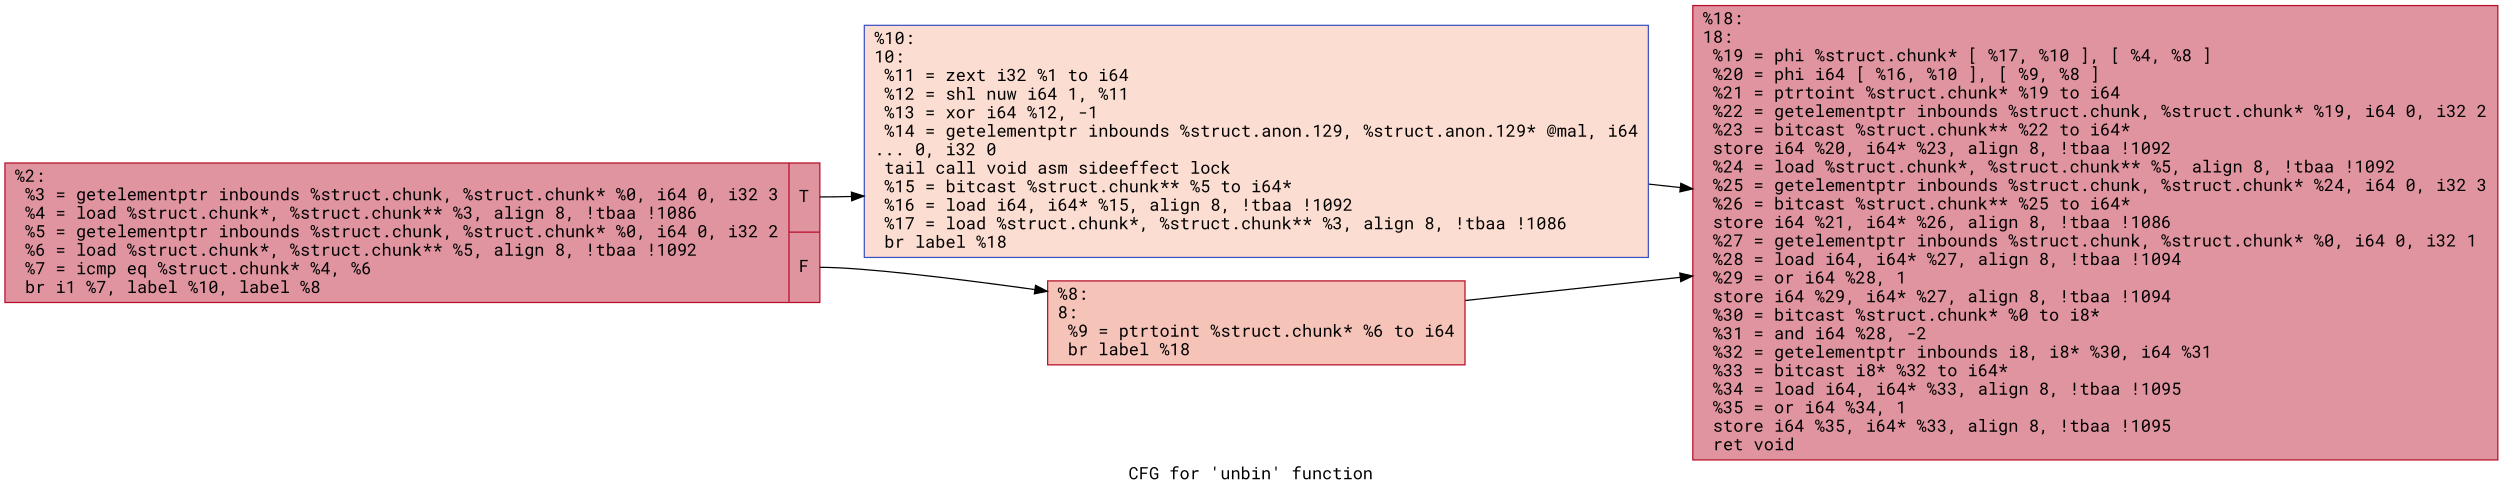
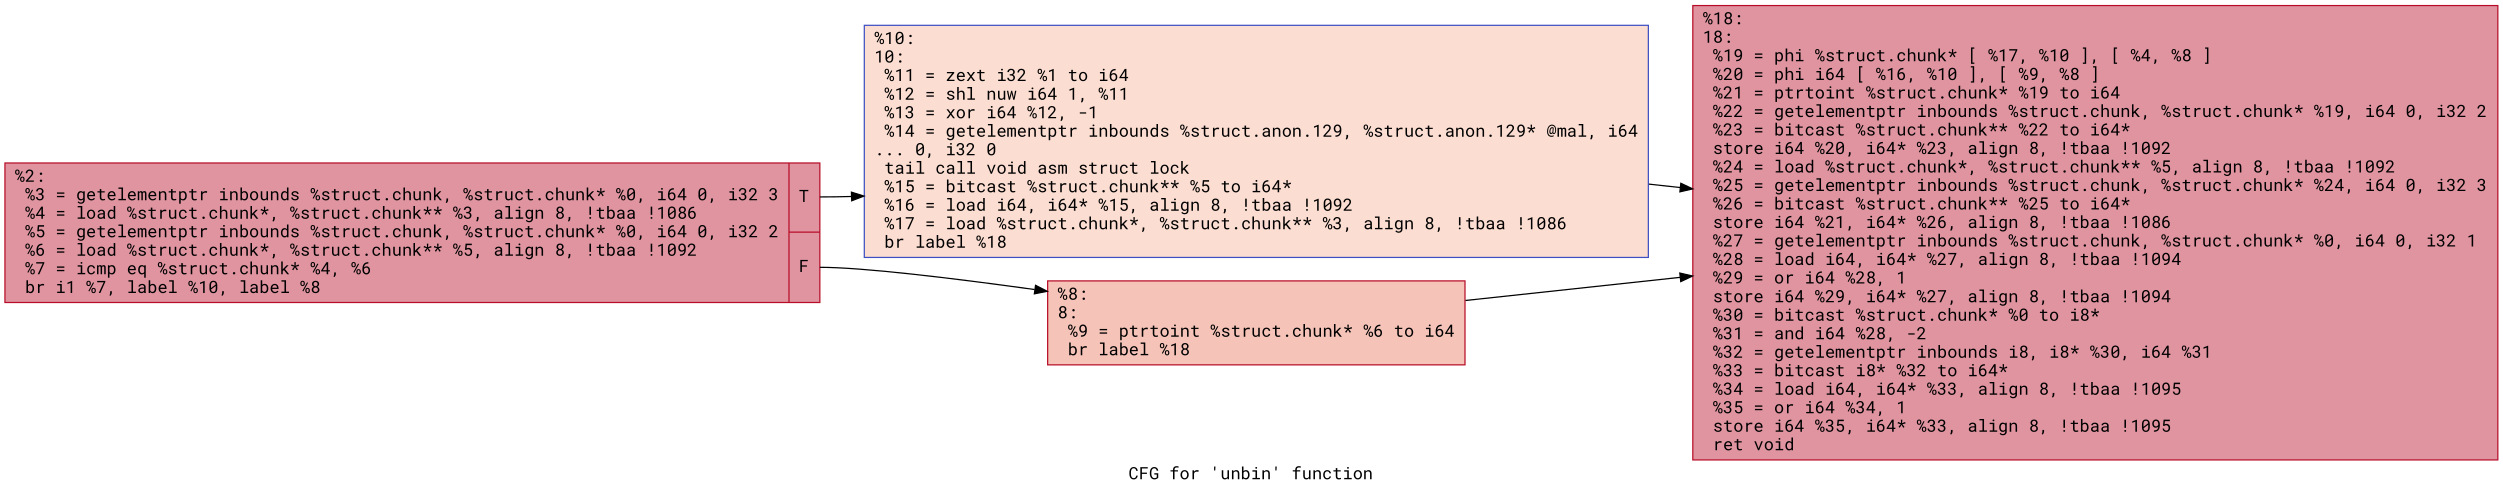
  digraph {
    label="CFG for 'unbin' function"
    rankdir=LR
    fontname="Roboto Mono"
    node [color="#b70d28ff" fillcolor="#b70d2870" shape=record style=filled fontname="Roboto Mono"]
    edge [fontname="Roboto Mono"]
    n1 [label="{%2:\l  %3 = getelementptr inbounds %struct.chunk, %struct.chunk* %0, i64 0, i32 3\l  %4 = load %struct.chunk*, %struct.chunk** %3, align 8, !tbaa !1086\l  %5 = getelementptr inbounds %struct.chunk, %struct.chunk* %0, i64 0, i32 2\l  %6 = load %struct.chunk*, %struct.chunk** %5, align 8, !tbaa !1092\l  %7 = icmp eq %struct.chunk* %4, %6\l  br i1 %7, label %10, label %8\l|{<s0>T|<s1>F}}"]
-   n2 [color="#3d50c3ff" fillcolor="#f7b39670" label="{%10:\l10:                                               \l  %11 = zext i32 %1 to i64\l  %12 = shl nuw i64 1, %11\l  %13 = xor i64 %12, -1\l  %14 = getelementptr inbounds %struct.anon.129, %struct.anon.129* @mal, i64\l... 0, i32 0\l  tail call void asm sideeffect lock \l  %15 = bitcast %struct.chunk** %5 to i64*\l  %16 = load i64, i64* %15, align 8, !tbaa !1092\l  %17 = load %struct.chunk*, %struct.chunk** %3, align 8, !tbaa !1086\l  br label %18\l}"]
+   n2 [color="#3d50c3ff" fillcolor="#f7b39670" label="{%10:\l10:                                               \l  %11 = zext i32 %1 to i64\l  %12 = shl nuw i64 1, %11\l  %13 = xor i64 %12, -1\l  %14 = getelementptr inbounds %struct.anon.129, %struct.anon.129* @mal, i64\l... 0, i32 0\l  tail call void asm struct lock \l  %15 = bitcast %struct.chunk** %5 to i64*\l  %16 = load i64, i64* %15, align 8, !tbaa !1092\l  %17 = load %struct.chunk*, %struct.chunk** %3, align 8, !tbaa !1086\l  br label %18\l}"]
    n3 [fillcolor="#e8765c70" label="{%8:\l8:                                                \l  %9 = ptrtoint %struct.chunk* %6 to i64\l  br label %18\l}"]
    n4 [label="{%18:\l18:                                               \l  %19 = phi %struct.chunk* [ %17, %10 ], [ %4, %8 ]\l  %20 = phi i64 [ %16, %10 ], [ %9, %8 ]\l  %21 = ptrtoint %struct.chunk* %19 to i64\l  %22 = getelementptr inbounds %struct.chunk, %struct.chunk* %19, i64 0, i32 2\l  %23 = bitcast %struct.chunk** %22 to i64*\l  store i64 %20, i64* %23, align 8, !tbaa !1092\l  %24 = load %struct.chunk*, %struct.chunk** %5, align 8, !tbaa !1092\l  %25 = getelementptr inbounds %struct.chunk, %struct.chunk* %24, i64 0, i32 3\l  %26 = bitcast %struct.chunk** %25 to i64*\l  store i64 %21, i64* %26, align 8, !tbaa !1086\l  %27 = getelementptr inbounds %struct.chunk, %struct.chunk* %0, i64 0, i32 1\l  %28 = load i64, i64* %27, align 8, !tbaa !1094\l  %29 = or i64 %28, 1\l  store i64 %29, i64* %27, align 8, !tbaa !1094\l  %30 = bitcast %struct.chunk* %0 to i8*\l  %31 = and i64 %28, -2\l  %32 = getelementptr inbounds i8, i8* %30, i64 %31\l  %33 = bitcast i8* %32 to i64*\l  %34 = load i64, i64* %33, align 8, !tbaa !1095\l  %35 = or i64 %34, 1\l  store i64 %35, i64* %33, align 8, !tbaa !1095\l  ret void\l}"]
    n1 -> n2 [tailport=s0]
    n1 -> n3 [tailport=s1]
    n2 -> n4
    n3 -> n4
  }
